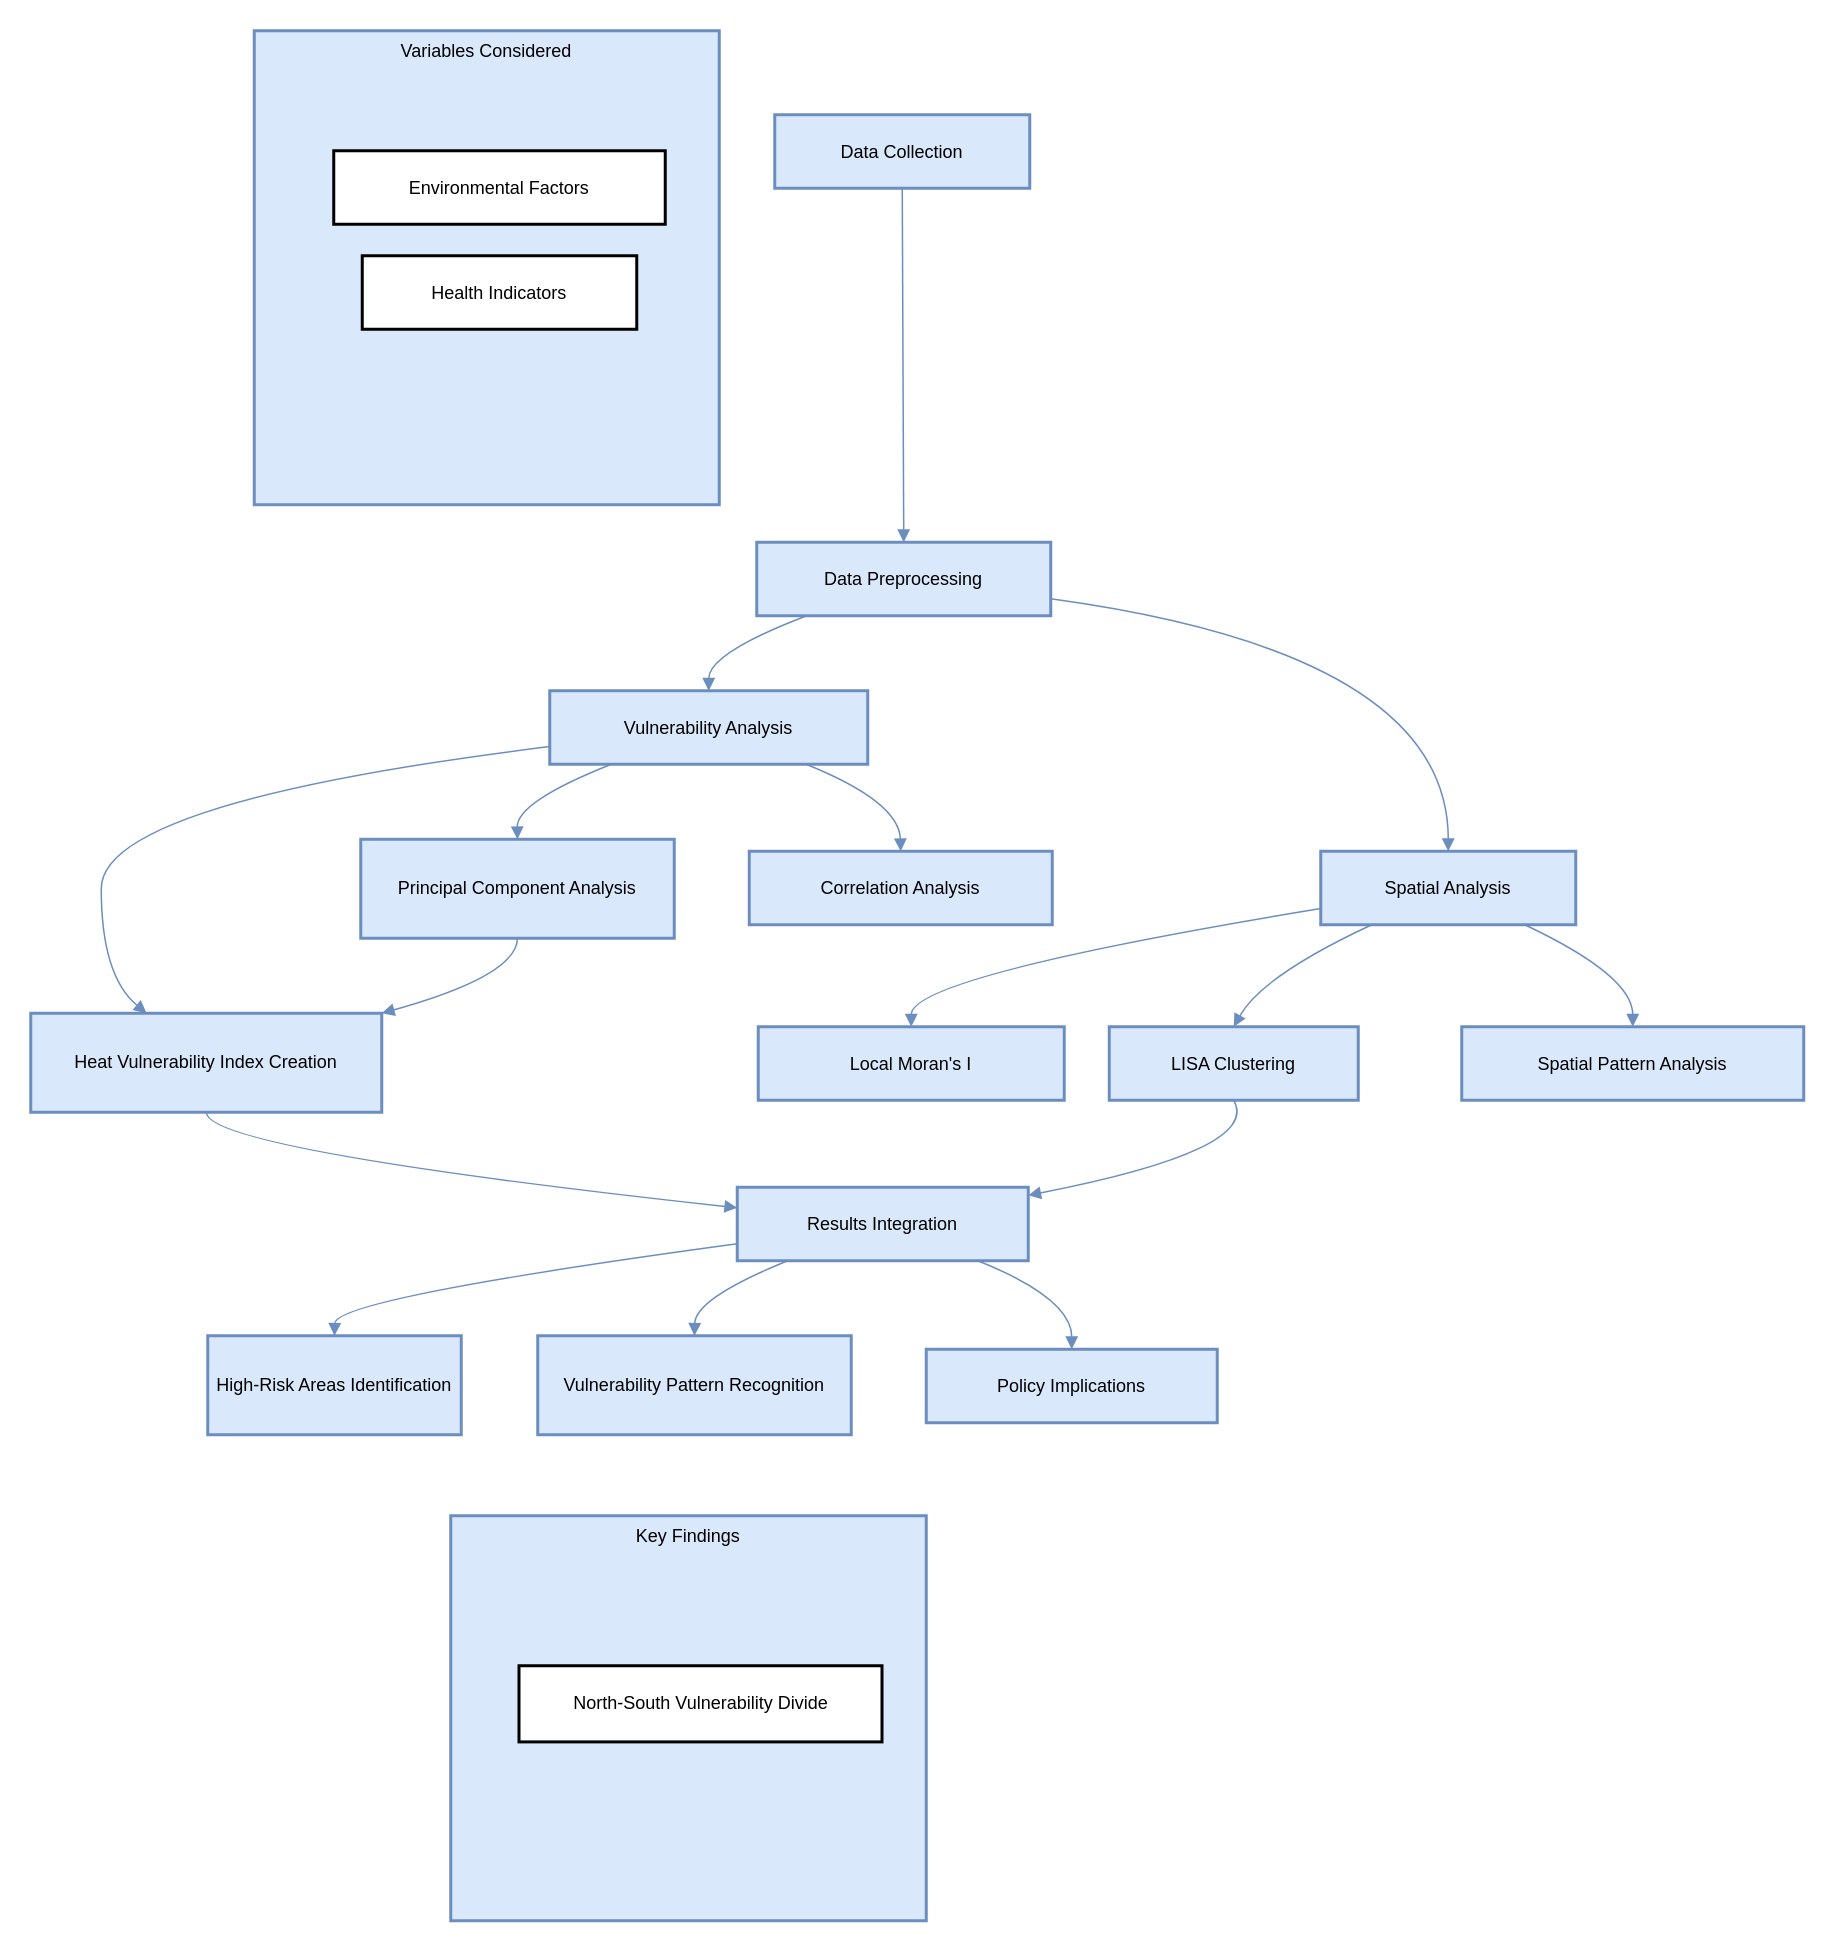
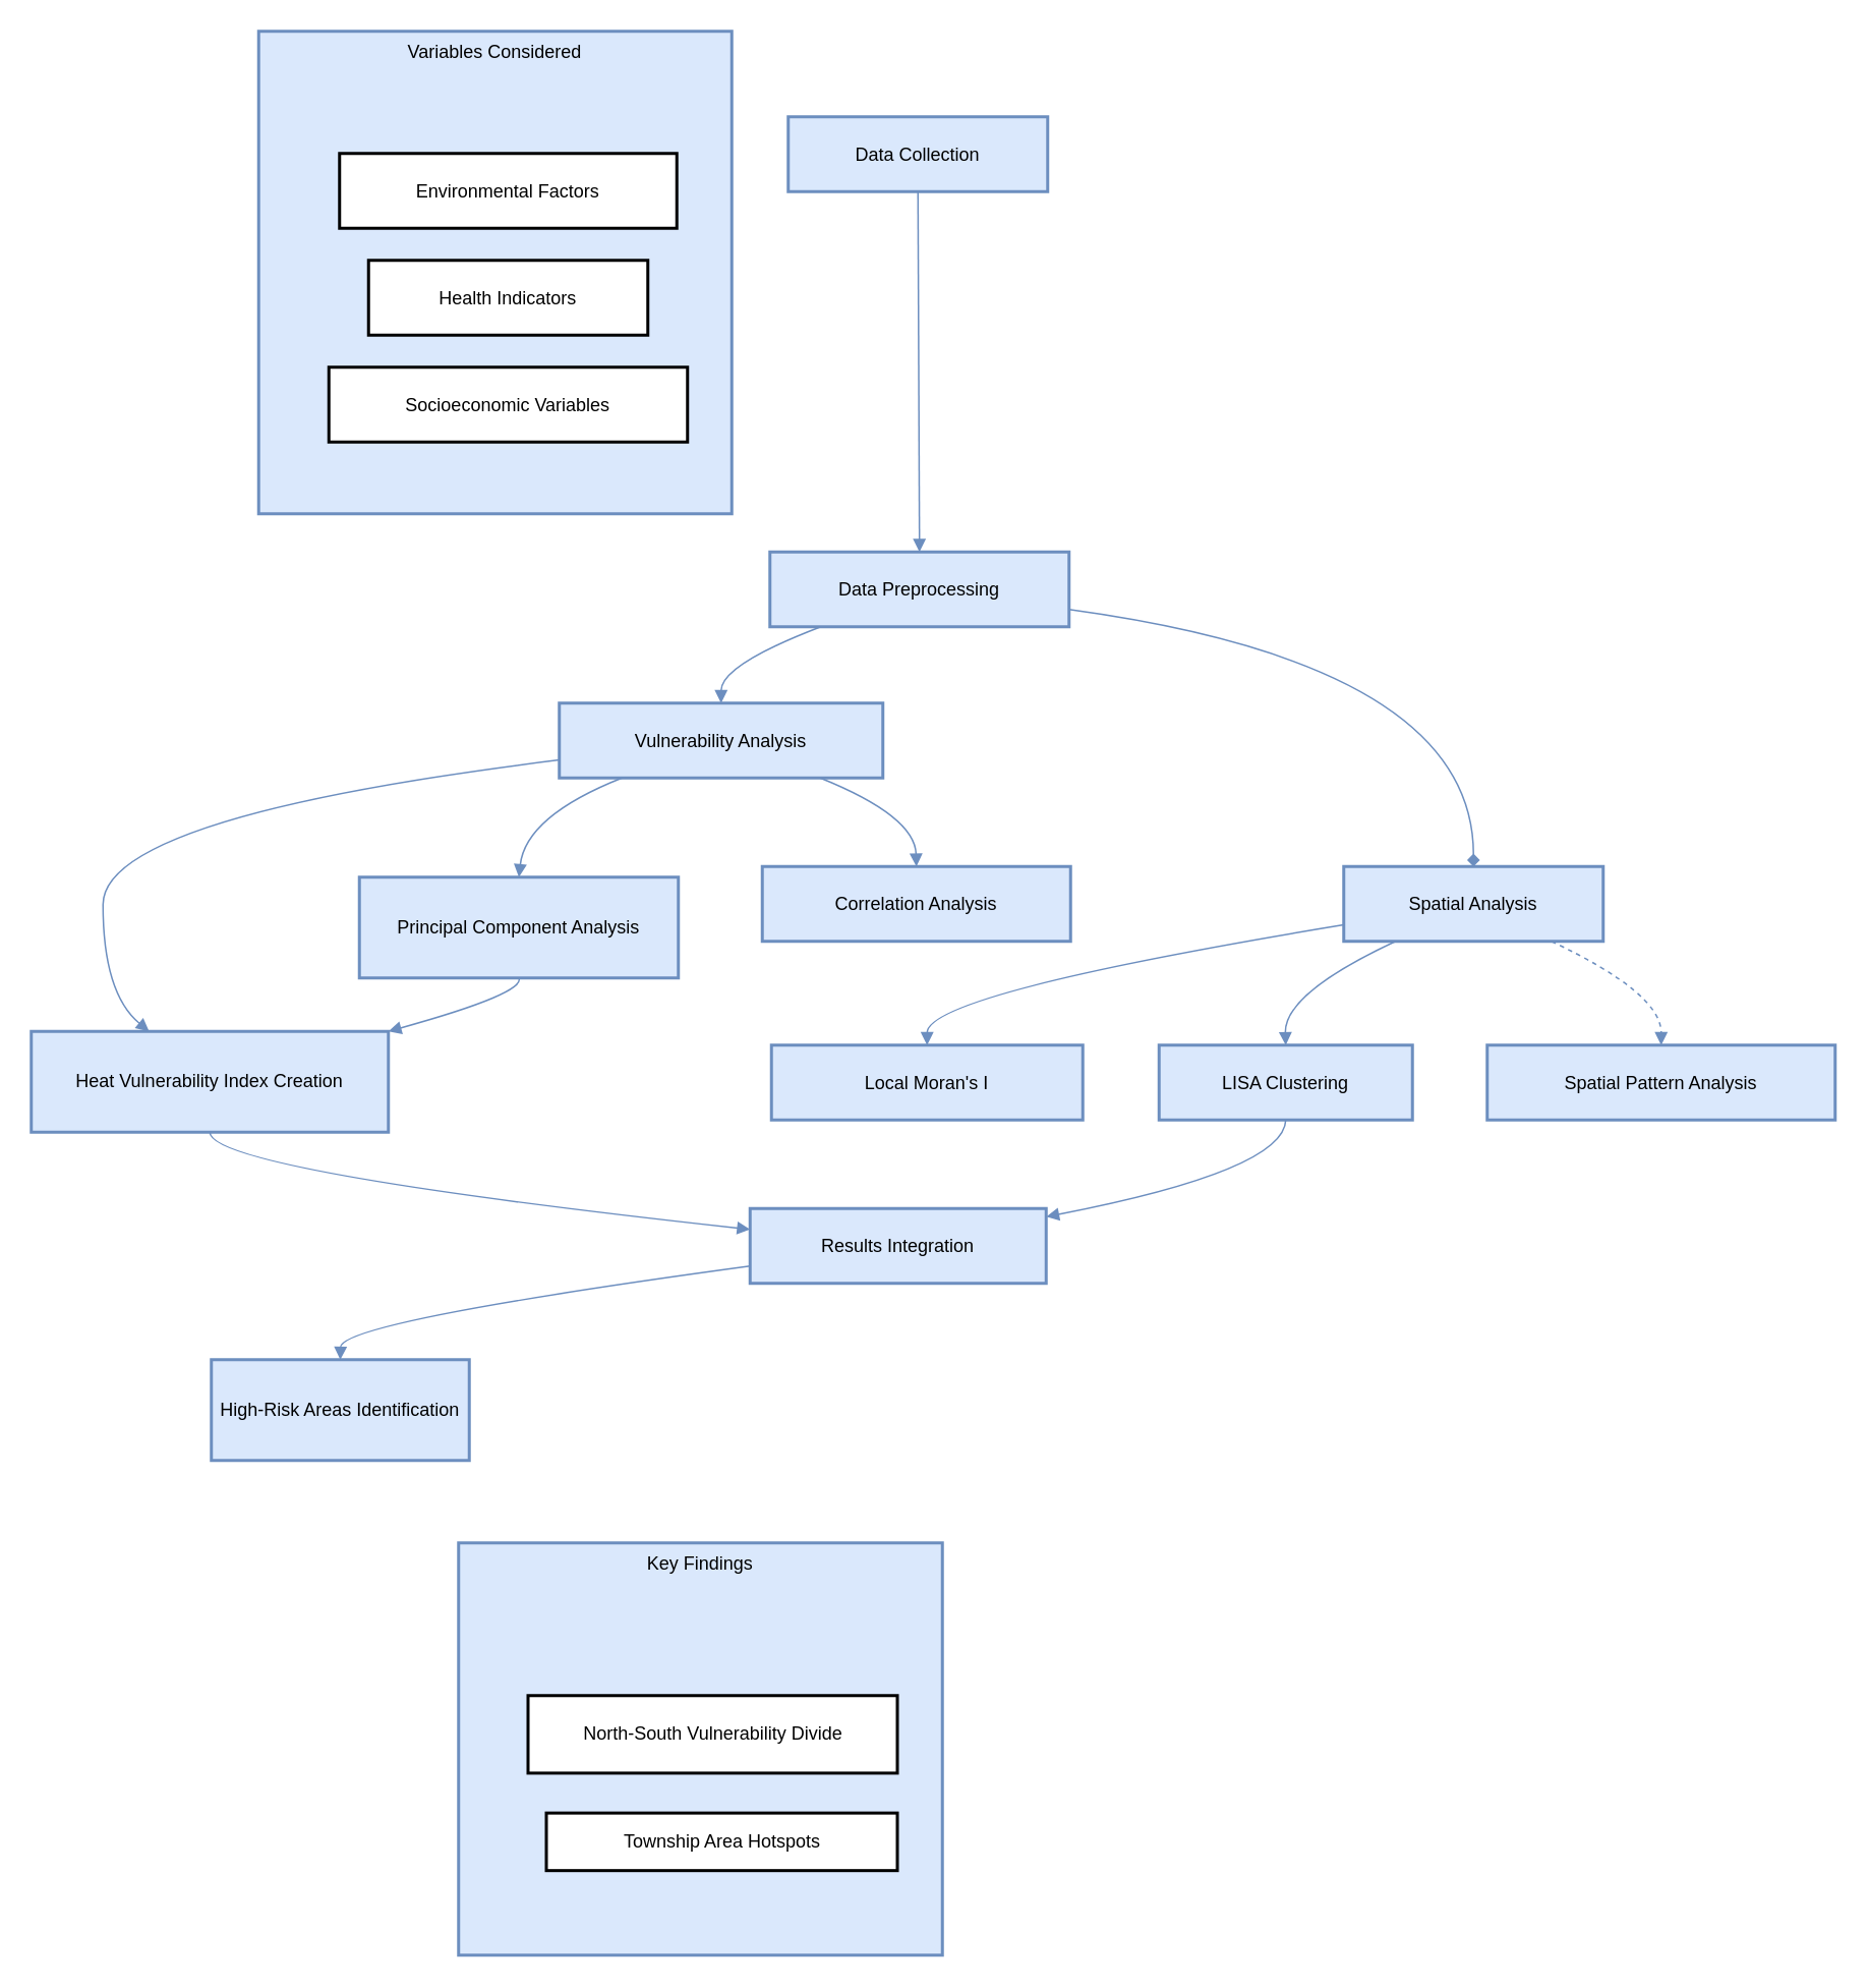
  <mxCell id="0" />
  <mxCell id="1" parent="0" />
  <mxCell id="2" value="Key Findings" style="whiteSpace=wrap;strokeWidth=2;verticalAlign=top;fillColor=#dae8fc;strokeColor=#6c8ebf;" vertex="1" parent="1"><mxGeometry x="300" y="1010" width="317" height="270" as="geometry" /></mxCell>
  <mxCell id="3" value="North-South Vulnerability Divide" style="whiteSpace=wrap;strokeWidth=2;" vertex="1" parent="2"><mxGeometry x="45.5" y="100" width="242" height="50.769" as="geometry" /></mxCell>
+ <mxCell id="4" value="Township Area Hotspots" style="whiteSpace=wrap;strokeWidth=2;" vertex="1" parent="2"><mxGeometry x="57.5" y="176.923" width="230" height="37.692" as="geometry" /></mxCell>
  <mxCell id="5" value="Variables Considered" style="whiteSpace=wrap;strokeWidth=2;verticalAlign=top;fillColor=#dae8fc;strokeColor=#6c8ebf;" vertex="1" parent="1"><mxGeometry x="169" y="20" width="310" height="316" as="geometry" /></mxCell>
  <mxCell id="6" value="Environmental Factors" style="whiteSpace=wrap;strokeWidth=2;" vertex="1" parent="5"><mxGeometry x="53" y="80" width="221" height="49" as="geometry" /></mxCell>
  <mxCell id="7" value="Health Indicators" style="whiteSpace=wrap;strokeWidth=2;" vertex="1" parent="5"><mxGeometry x="72" y="150" width="183" height="49" as="geometry" /></mxCell>
+ <mxCell id="8" value="Socioeconomic Variables" style="whiteSpace=wrap;strokeWidth=2;" vertex="1" parent="5"><mxGeometry x="46" y="220" width="235" height="49" as="geometry" /></mxCell>
  <mxCell id="9" value="Data Collection" style="whiteSpace=wrap;strokeWidth=2;fillColor=#dae8fc;strokeColor=#6c8ebf;" vertex="1" parent="1"><mxGeometry x="516" y="76" width="170" height="49" as="geometry" /></mxCell>
  <mxCell id="10" value="Data Preprocessing" style="whiteSpace=wrap;strokeWidth=2;fillColor=#dae8fc;strokeColor=#6c8ebf;" vertex="1" parent="1"><mxGeometry x="504" y="361" width="196" height="49" as="geometry" /></mxCell>
  <mxCell id="11" value="Vulnerability Analysis" style="whiteSpace=wrap;strokeWidth=2;fillColor=#dae8fc;strokeColor=#6c8ebf;" vertex="1" parent="1"><mxGeometry x="366" y="460" width="212" height="49" as="geometry" /></mxCell>
  <mxCell id="12" value="Spatial Analysis" style="whiteSpace=wrap;strokeWidth=2;fillColor=#dae8fc;strokeColor=#6c8ebf;" vertex="1" parent="1"><mxGeometry x="880" y="567" width="170" height="49" as="geometry" /></mxCell>
- <mxCell id="13" value="Principal Component Analysis" style="whiteSpace=wrap;strokeWidth=2;fillColor=#dae8fc;strokeColor=#6c8ebf;" vertex="1" parent="1"><mxGeometry x="240" y="559" width="209" height="66" as="geometry" /></mxCell>
+ <mxCell id="13" value="Principal Component Analysis" style="whiteSpace=wrap;strokeWidth=2;fillColor=#dae8fc;strokeColor=#6c8ebf;" vertex="1" parent="1"><mxGeometry x="235" y="574" width="209" height="66" as="geometry" /></mxCell>
  <mxCell id="14" value="Heat Vulnerability Index Creation" style="whiteSpace=wrap;strokeWidth=2;fillColor=#dae8fc;strokeColor=#6c8ebf;" vertex="1" parent="1"><mxGeometry x="20" y="675" width="234" height="66" as="geometry" /></mxCell>
  <mxCell id="15" value="Correlation Analysis" style="whiteSpace=wrap;strokeWidth=2;fillColor=#dae8fc;strokeColor=#6c8ebf;" vertex="1" parent="1"><mxGeometry x="499" y="567" width="202" height="49" as="geometry" /></mxCell>
  <mxCell id="16" value="Local Moran's I" style="whiteSpace=wrap;strokeWidth=2;fillColor=#dae8fc;strokeColor=#6c8ebf;" vertex="1" parent="1"><mxGeometry x="505" y="684" width="204" height="49" as="geometry" /></mxCell>
- <mxCell id="17" value="LISA Clustering" style="whiteSpace=wrap;strokeWidth=2;fillColor=#dae8fc;strokeColor=#6c8ebf;" vertex="1" parent="1"><mxGeometry x="739" y="684" width="166" height="49" as="geometry" /></mxCell>
+ <mxCell id="17" value="LISA Clustering" style="whiteSpace=wrap;strokeWidth=2;fillColor=#dae8fc;strokeColor=#6c8ebf;" vertex="1" parent="1"><mxGeometry x="759" y="684" width="166" height="49" as="geometry" /></mxCell>
  <mxCell id="18" value="Spatial Pattern Analysis" style="whiteSpace=wrap;strokeWidth=2;fillColor=#dae8fc;strokeColor=#6c8ebf;" vertex="1" parent="1"><mxGeometry x="974" y="684" width="228" height="49" as="geometry" /></mxCell>
  <mxCell id="19" value="Results Integration" style="whiteSpace=wrap;strokeWidth=2;fillColor=#dae8fc;strokeColor=#6c8ebf;" vertex="1" parent="1"><mxGeometry x="491" y="791" width="194" height="49" as="geometry" /></mxCell>
  <mxCell id="20" value="High-Risk Areas Identification" style="whiteSpace=wrap;strokeWidth=2;fillColor=#dae8fc;strokeColor=#6c8ebf;" vertex="1" parent="1"><mxGeometry x="138" y="890" width="169" height="66" as="geometry" /></mxCell>
- <mxCell id="21" value="Vulnerability Pattern Recognition" style="whiteSpace=wrap;strokeWidth=2;fillColor=#dae8fc;strokeColor=#6c8ebf;" vertex="1" parent="1"><mxGeometry x="358" y="890" width="209" height="66" as="geometry" /></mxCell>
- <mxCell id="22" value="Policy Implications" style="whiteSpace=wrap;strokeWidth=2;fillColor=#dae8fc;strokeColor=#6c8ebf;" vertex="1" parent="1"><mxGeometry x="617" y="899" width="194" height="49" as="geometry" /></mxCell>
  <mxCell id="23" value="" style="curved=1;startArrow=none;endArrow=block;exitX=0.5;exitY=1;entryX=0.5;entryY=0;rounded=0;fillColor=#dae8fc;strokeColor=#6c8ebf;" edge="1" parent="1" source="9" target="10"><mxGeometry relative="1" as="geometry"><Array as="points" /></mxGeometry></mxCell>
  <mxCell id="24" value="" style="curved=1;startArrow=none;endArrow=block;exitX=0.17;exitY=1;entryX=0.5;entryY=0;rounded=0;fillColor=#dae8fc;strokeColor=#6c8ebf;" edge="1" parent="1" source="10" target="11"><mxGeometry relative="1" as="geometry"><Array as="points"><mxPoint x="472" y="435" /></Array></mxGeometry></mxCell>
- <mxCell id="25" value="" style="curved=1;startArrow=none;endArrow=block;exitX=1;exitY=0.77;entryX=0.5;entryY=0.01;rounded=0;fillColor=#dae8fc;strokeColor=#6c8ebf;" edge="1" parent="1" source="10" target="12"><mxGeometry relative="1" as="geometry"><Array as="points"><mxPoint x="965" y="435" /></Array></mxGeometry></mxCell>
+ <mxCell id="25" value="" style="curved=1;startArrow=none;endArrow=diamond;exitX=1;exitY=0.77;entryX=0.5;entryY=0.01;rounded=0;fillColor=#dae8fc;strokeColor=#6c8ebf;" edge="1" parent="1" source="10" target="12"><mxGeometry relative="1" as="geometry"><Array as="points"><mxPoint x="965" y="435" /></Array></mxGeometry></mxCell>
  <mxCell id="26" value="" style="curved=1;startArrow=none;endArrow=block;exitX=0.2;exitY=0.99;entryX=0.5;entryY=-0.01;rounded=0;fillColor=#dae8fc;strokeColor=#6c8ebf;" edge="1" parent="1" source="11" target="13"><mxGeometry relative="1" as="geometry"><Array as="points"><mxPoint x="344" y="534" /></Array></mxGeometry></mxCell>
  <mxCell id="27" value="" style="curved=1;startArrow=none;endArrow=block;exitX=0;exitY=0.76;entryX=0.33;entryY=0;rounded=0;fillColor=#dae8fc;strokeColor=#6c8ebf;" edge="1" parent="1" source="11" target="14"><mxGeometry relative="1" as="geometry"><Array as="points"><mxPoint x="67" y="534" /><mxPoint x="67" y="650" /></Array></mxGeometry></mxCell>
  <mxCell id="28" value="" style="curved=1;startArrow=none;endArrow=block;exitX=0.8;exitY=0.99;entryX=0.5;entryY=0.01;rounded=0;fillColor=#dae8fc;strokeColor=#6c8ebf;" edge="1" parent="1" source="11" target="15"><mxGeometry relative="1" as="geometry"><Array as="points"><mxPoint x="599" y="534" /></Array></mxGeometry></mxCell>
  <mxCell id="29" value="" style="curved=1;startArrow=none;endArrow=block;exitX=0.5;exitY=1;entryX=1;entryY=0;rounded=0;fillColor=#dae8fc;strokeColor=#6c8ebf;" edge="1" parent="1" source="13" target="14"><mxGeometry relative="1" as="geometry"><Array as="points"><mxPoint x="344" y="650" /></Array></mxGeometry></mxCell>
  <mxCell id="30" value="" style="curved=1;startArrow=none;endArrow=block;exitX=0;exitY=0.78;entryX=0.5;entryY=-0.01;rounded=0;fillColor=#dae8fc;strokeColor=#6c8ebf;" edge="1" parent="1" source="12" target="16"><mxGeometry relative="1" as="geometry"><Array as="points"><mxPoint x="607" y="650" /></Array></mxGeometry></mxCell>
  <mxCell id="31" value="" style="curved=1;startArrow=none;endArrow=block;exitX=0.2;exitY=1;entryX=0.5;entryY=-0.01;rounded=0;fillColor=#dae8fc;strokeColor=#6c8ebf;" edge="1" parent="1" source="12" target="17"><mxGeometry relative="1" as="geometry"><Array as="points"><mxPoint x="841" y="650" /></Array></mxGeometry></mxCell>
- <mxCell id="32" value="" style="curved=1;startArrow=none;endArrow=block;exitX=0.8;exitY=1;entryX=0.5;entryY=-0.01;rounded=0;fillColor=#dae8fc;strokeColor=#6c8ebf;" edge="1" parent="1" source="12" target="18"><mxGeometry relative="1" as="geometry"><Array as="points"><mxPoint x="1088" y="650" /></Array></mxGeometry></mxCell>
+ <mxCell id="32" value="" style="curved=1;startArrow=none;endArrow=block;exitX=0.8;exitY=1;entryX=0.5;entryY=-0.01;rounded=0;fillColor=#dae8fc;strokeColor=#6c8ebf;dashed=1;" edge="1" parent="1" source="12" target="18"><mxGeometry relative="1" as="geometry"><Array as="points"><mxPoint x="1088" y="650" /></Array></mxGeometry></mxCell>
  <mxCell id="33" value="" style="curved=1;startArrow=none;endArrow=block;exitX=0.5;exitY=1;entryX=0;entryY=0.28;rounded=0;fillColor=#dae8fc;strokeColor=#6c8ebf;" edge="1" parent="1" source="14" target="19"><mxGeometry relative="1" as="geometry"><Array as="points"><mxPoint x="137" y="766" /></Array></mxGeometry></mxCell>
  <mxCell id="34" value="" style="curved=1;startArrow=none;endArrow=block;exitX=0.5;exitY=0.99;entryX=1;entryY=0.11;rounded=0;fillColor=#dae8fc;strokeColor=#6c8ebf;" edge="1" parent="1" source="17" target="19"><mxGeometry relative="1" as="geometry"><Array as="points"><mxPoint x="841" y="766" /></Array></mxGeometry></mxCell>
  <mxCell id="35" value="" style="curved=1;startArrow=none;endArrow=block;exitX=0;exitY=0.77;entryX=0.5;entryY=0;rounded=0;fillColor=#dae8fc;strokeColor=#6c8ebf;" edge="1" parent="1" source="19" target="20"><mxGeometry relative="1" as="geometry"><Array as="points"><mxPoint x="223" y="865" /></Array></mxGeometry></mxCell>
- <mxCell id="36" value="" style="curved=1;startArrow=none;endArrow=block;exitX=0.18;exitY=0.99;entryX=0.5;entryY=0;rounded=0;fillColor=#dae8fc;strokeColor=#6c8ebf;" edge="1" parent="1" source="19" target="21"><mxGeometry relative="1" as="geometry"><Array as="points"><mxPoint x="463" y="865" /></Array></mxGeometry></mxCell>
- <mxCell id="37" value="" style="curved=1;startArrow=none;endArrow=block;exitX=0.82;exitY=0.99;entryX=0.5;entryY=-0.01;rounded=0;fillColor=#dae8fc;strokeColor=#6c8ebf;" edge="1" parent="1" source="19" target="22"><mxGeometry relative="1" as="geometry"><Array as="points"><mxPoint x="714" y="865" /></Array></mxGeometry></mxCell>
